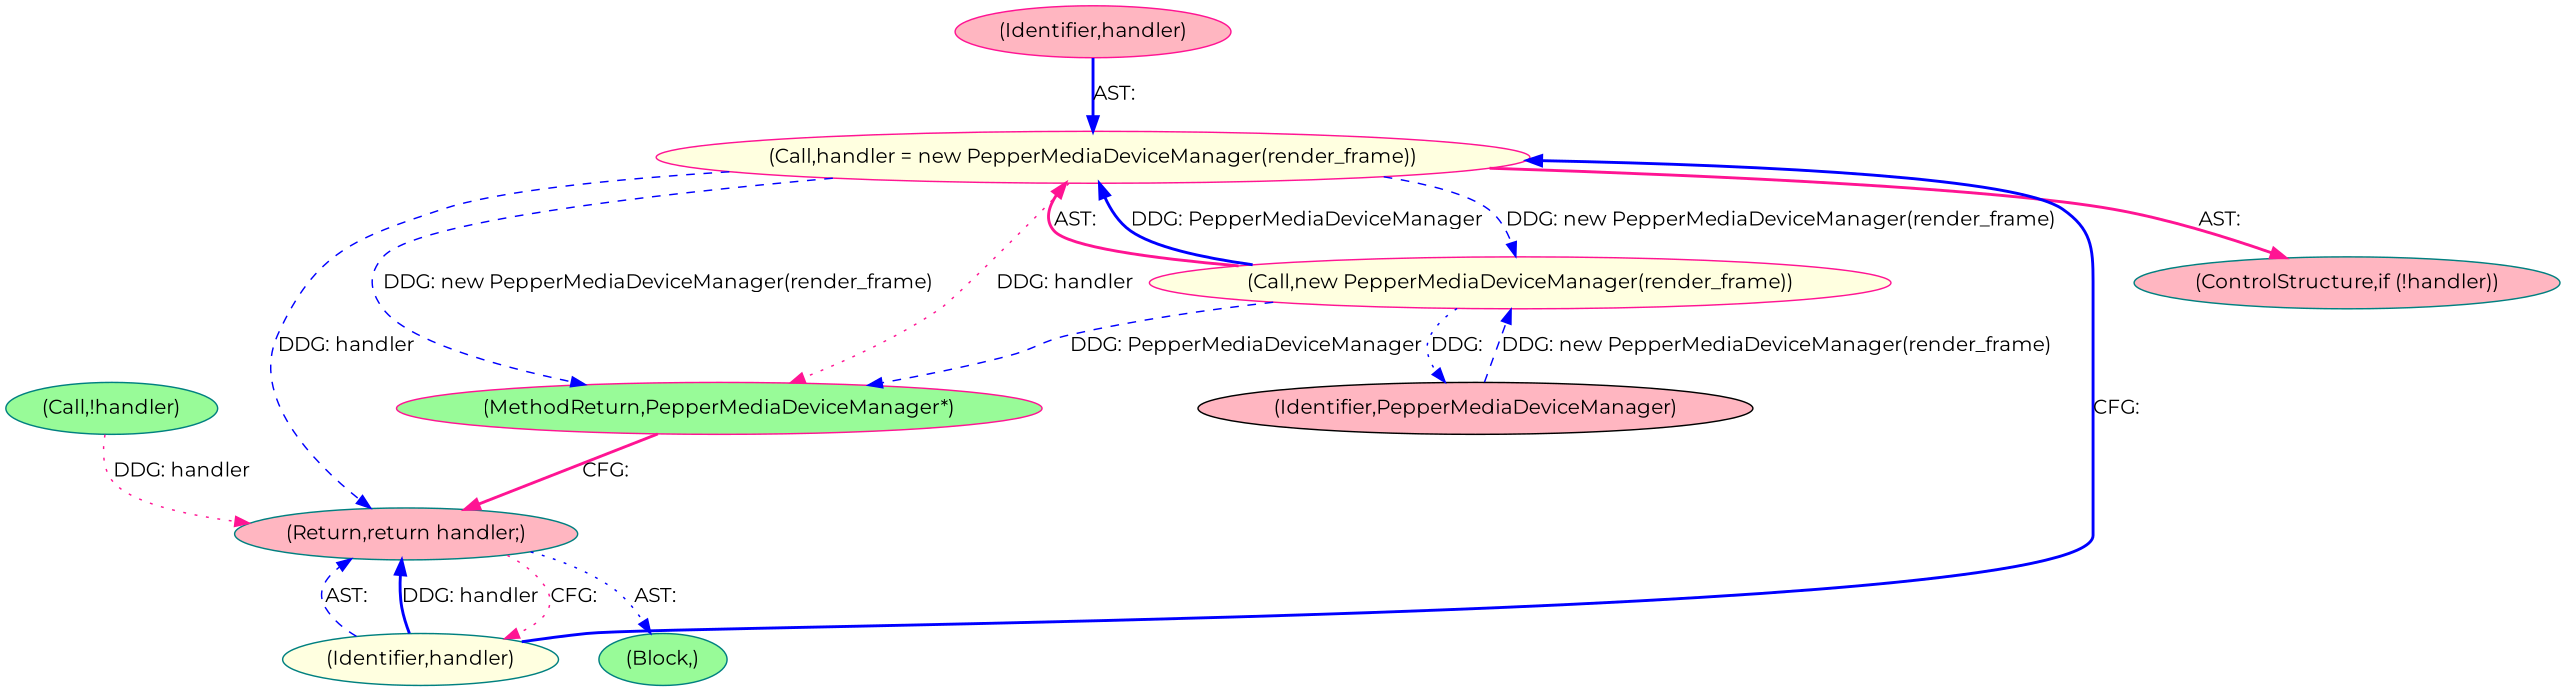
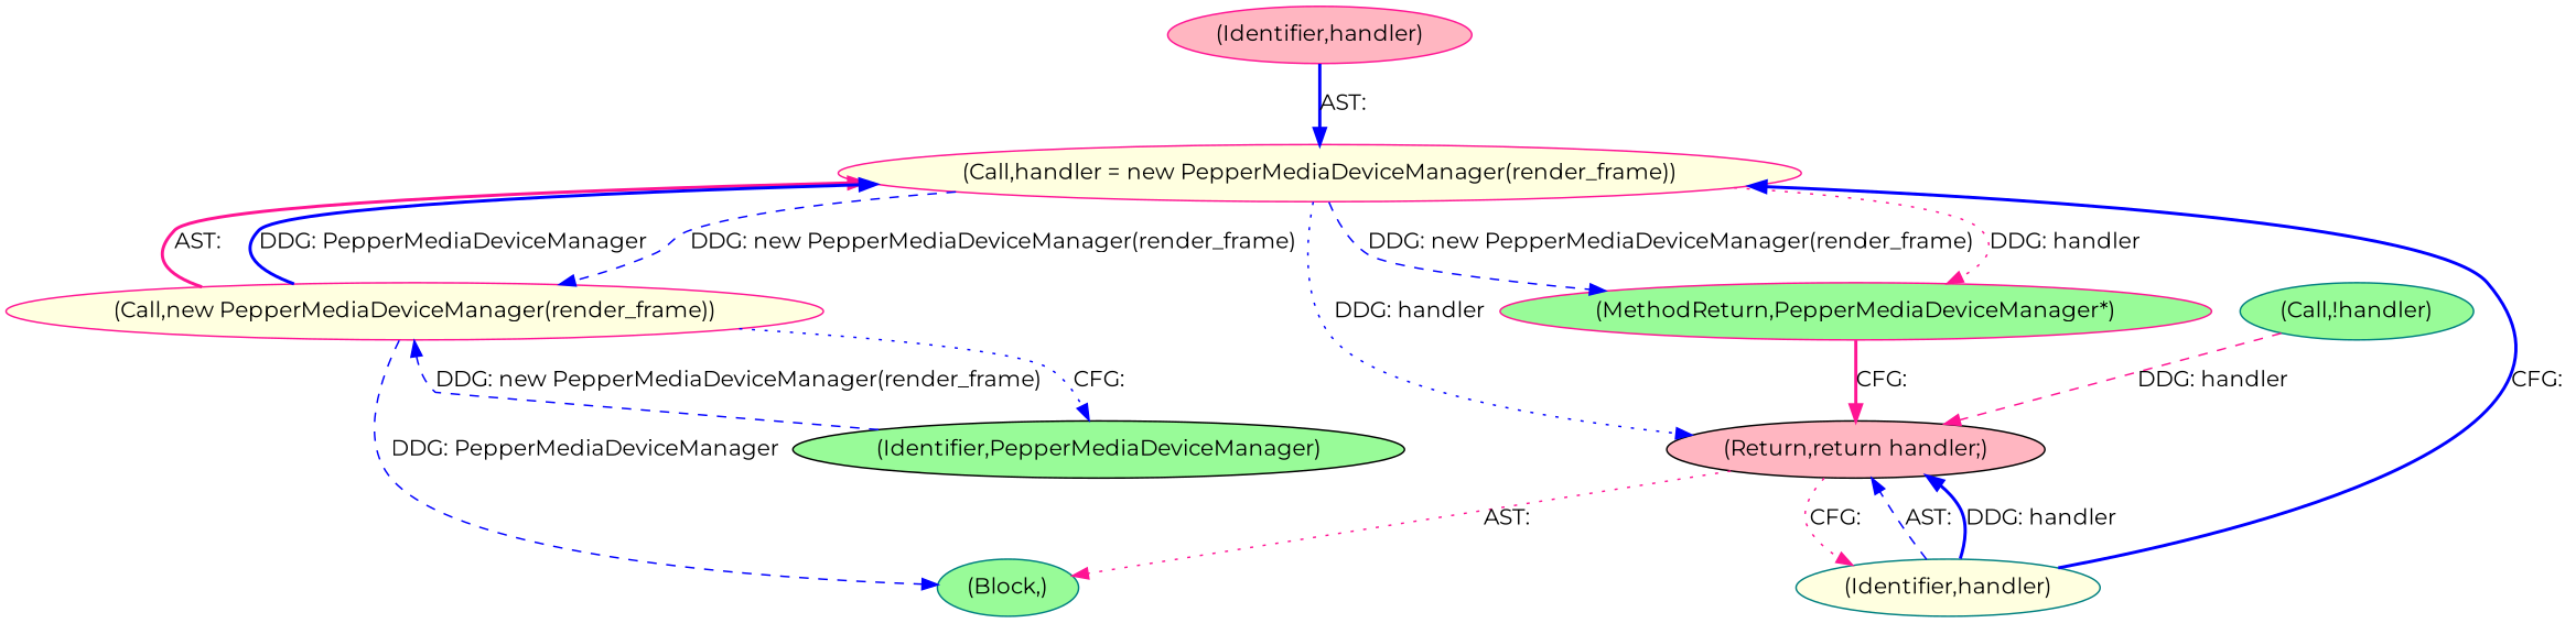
  digraph {
    fontname=Montserrat
    node [color=deeppink fillcolor=palegreen fontname=Montserrat style=filled]
    edge [color=blue fontname=Montserrat style=bold]
    n1 [fillcolor=lightyellow label="(Call,handler = new PepperMediaDeviceManager(render_frame))"]
    n2 [fillcolor=lightyellow label="(Call,new PepperMediaDeviceManager(render_frame))"]
-   n3 [color=teal fillcolor=lightpink label="(Return,return handler;)"]
+   n3 [color=black fillcolor=lightpink label="(Return,return handler;)"]
    n4 [label="(MethodReturn,PepperMediaDeviceManager*)"]
-   n5 [color=teal fillcolor=lightpink label="(ControlStructure,if (!handler))"]
-   n6 [color=black fillcolor=lightpink label="(Identifier,PepperMediaDeviceManager)"]
+   n6 [color=black label="(Identifier,PepperMediaDeviceManager)"]
    n7 [color=teal label="(Block,)"]
    n8 [color=teal fillcolor=lightyellow label="(Identifier,handler)"]
    n9 [fillcolor=lightpink label="(Identifier,handler)"]
    n10 [color=teal label="(Call,!handler)"]
    n1 -> n2 [label="DDG: new PepperMediaDeviceManager(render_frame)" style=dashed]
-   n1 -> n3 [label="DDG: handler" style=dashed]
+   n1 -> n3 [label="DDG: handler" style=dotted]
    n1 -> n4 [color=deeppink label="DDG: handler" style=dotted]
    n1 -> n4 [label="DDG: new PepperMediaDeviceManager(render_frame)" style=dashed]
-   n1 -> n5 [color=deeppink label="AST: "]
    n2 -> n1 [color=deeppink label="AST: "]
    n2 -> n1 [label="DDG: PepperMediaDeviceManager"]
-   n2 -> n4 [label="DDG: PepperMediaDeviceManager" style=dashed]
-   n2 -> n6 [label="DDG: " style=dotted]
-   n3 -> n7 [label="AST: " style=dotted]
+   n2 -> n7 [label="DDG: PepperMediaDeviceManager" style=dashed]
+   n2 -> n6 [label="CFG: " style=dotted]
+   n3 -> n7 [color=deeppink label="AST: " style=dotted]
    n3 -> n8 [color=deeppink label="CFG: " style=dotted]
    n4 -> n3 [color=deeppink label="CFG: "]
    n6 -> n2 [label="DDG: new PepperMediaDeviceManager(render_frame)" style=dashed]
    n8 -> n1 [label="CFG: "]
    n8 -> n3 [label="AST: " style=dashed]
    n8 -> n3 [label="DDG: handler"]
    n9 -> n1 [label="AST: "]
-   n10 -> n3 [color=deeppink label="DDG: handler" style=dotted]
+   n10 -> n3 [color=deeppink label="DDG: handler" style=dashed]
  }
